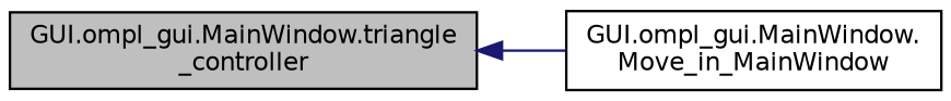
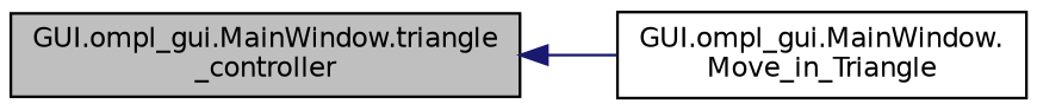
  digraph {
    rankdir=LR
    node [color=black fontname=Helvetica fontsize=10 shape=record style=filled]
    n1 [fillcolor=grey75 fontcolor=black height=0.2 label="GUI.ompl_gui.MainWindow.triangle\l_controller" width=0.4]
-   n2 [fillcolor=white height=0.2 label="GUI.ompl_gui.MainWindow.\lMove_in_MainWindow" width=0.4]
+   n2 [fillcolor=white height=0.2 label="GUI.ompl_gui.MainWindow.\lMove_in_Triangle" width=0.4]
    n1 -> n2 [color=midnightblue dir=back fontname=Helvetica fontsize=10 labelfontname=Helvetica labelfontsize=10 style=solid]
  }
